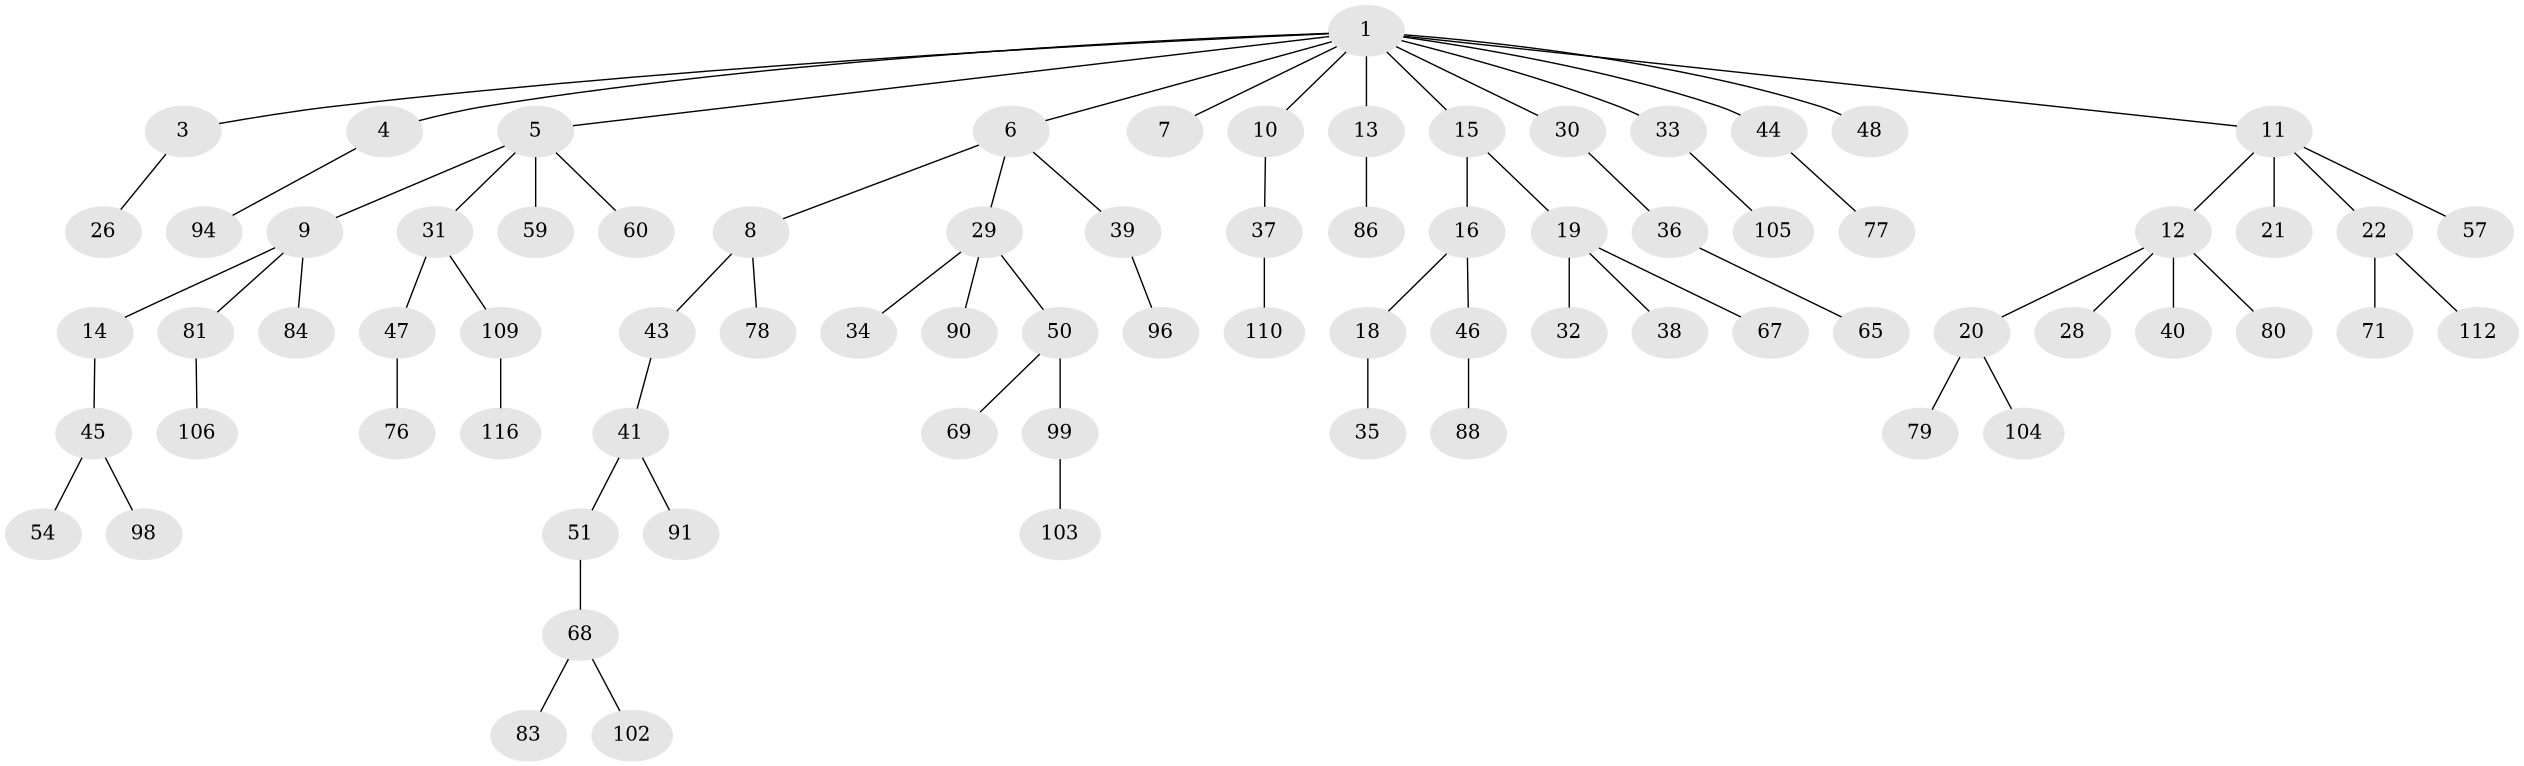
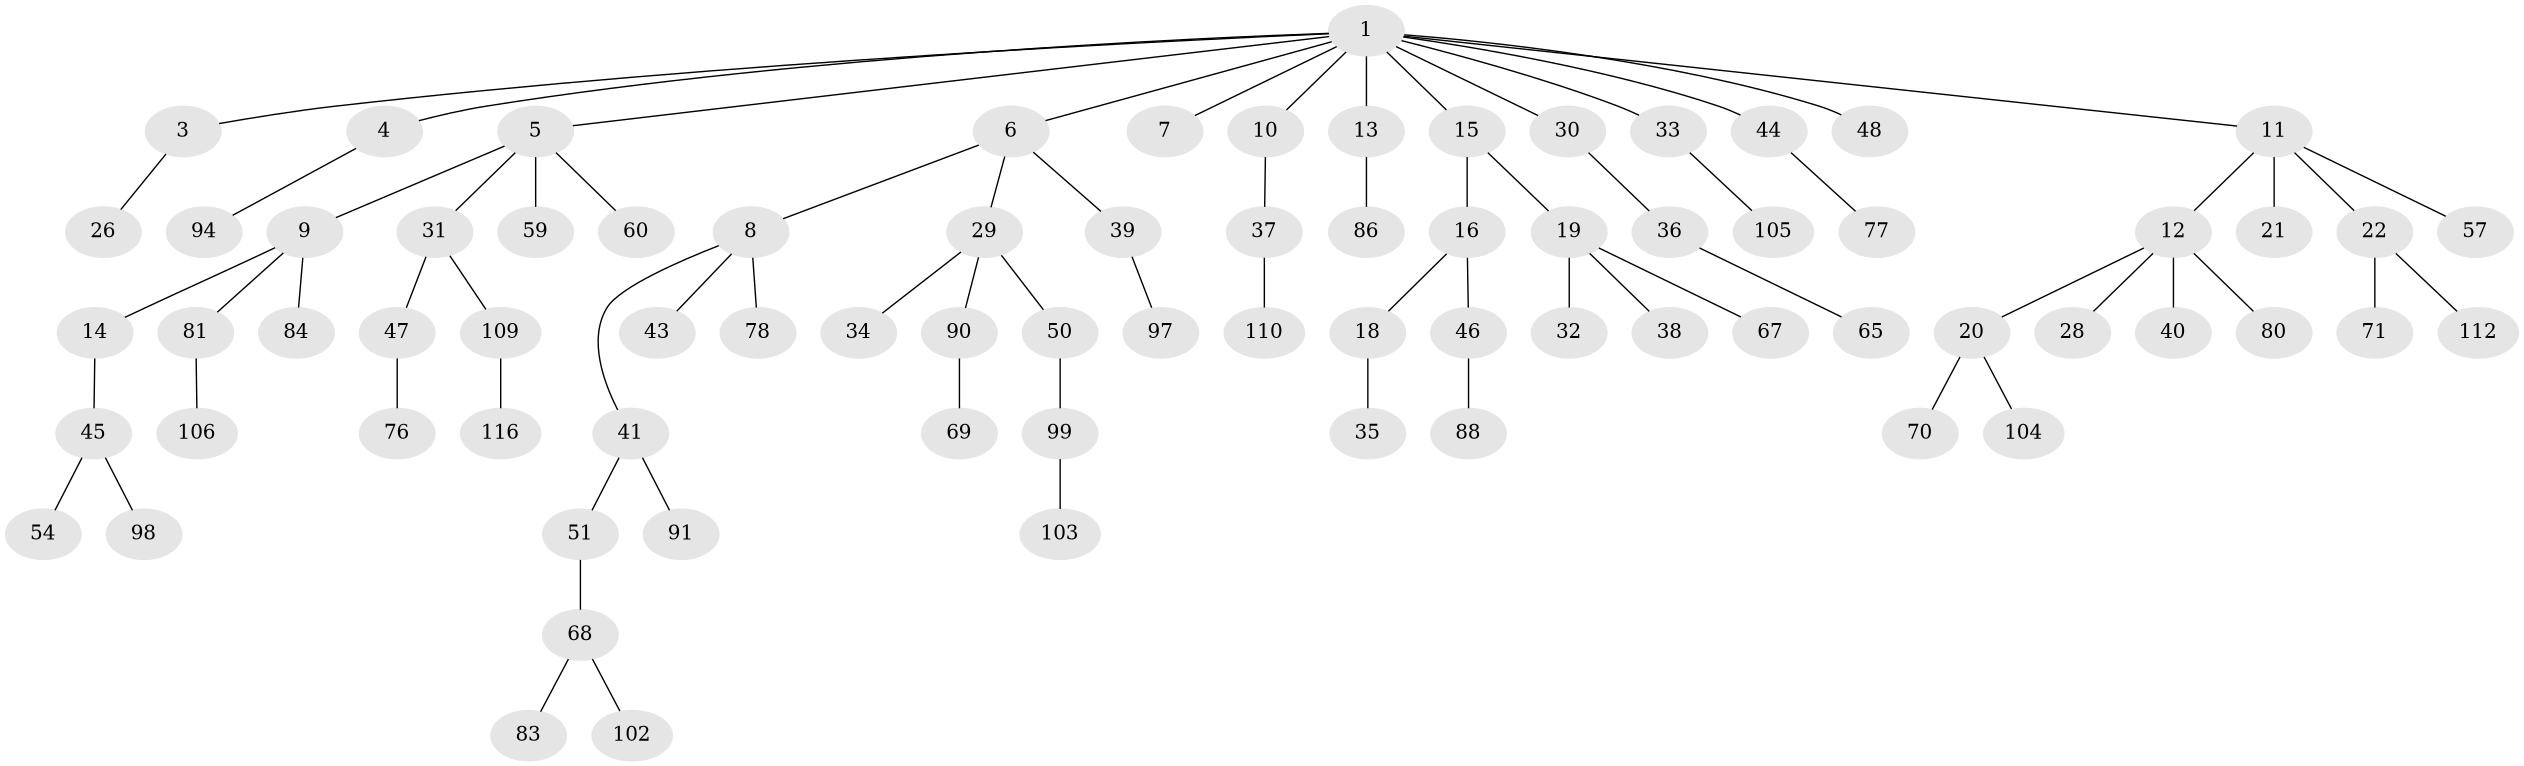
  graph {
    node [color=gray90 style=filled]
    1 [super="+2"]
    3
    4 [super="+27"]
    5 [super="+17"]
    6 [super="+56"]
    7 [super="+95"]
    10
    13 [super="+25"]
    15 [super="+79"]
    30 [super="+59"]
    33 [super="+62"]
    44
    48
    11 [super="+63"]
    26 [super="+49"]
    94 [super="+100"]
    9 [super="+73"]
    31 [super="+53"]
    n19 [label=59 super="+92"]
    60 [super="+115"]
    8
    29 [super="+64"]
    39 [super="+72"]
    37 [super="+108"]
    86
    16
    19 [super="+58"]
    36
    105
    77 [super="+96"]
    14
    81
    84
    47 [super="+82"]
    109 [super="+117"]
    41 [super="+93"]
    43
    78 [super="+111"]
    34
    50 [super="+75"]
    90
-   97 [label=96]
+   97
    12 [super="+24"]
    21
    22 [super="+74"]
    57
    51
    91
    45 [super="+55"]
    106
    110
    20
    28 [super="+66"]
    40
    80
    71
    112
-   70 [super="+107" label=79]
+   70 [super="+107"]
    104
    54 [super="+89"]
    98
    18 [super="+23"]
    46 [super="+61"]
    32
    38 [super="+42"]
    67
    35
    88
    69
    99
    65 [super="+85"]
    76
    116
    68 [super="+87"]
    103
    83 [super="+114"]
    102 [super="+113"]
    1 -- 3
    1 -- 4
    1 -- 5
    1 -- 6
    1 -- 7
    1 -- 10
    1 -- 13
    1 -- 15
    1 -- 30
    1 -- 33
    1 -- 44
    1 -- 48
    1 -- 11
    3 -- 26
    4 -- 94
    5 -- 9
    5 -- 31
    5 -- n19
    5 -- 60
    6 -- 8
    6 -- 29
    6 -- 39
    10 -- 37
    13 -- 86
    15 -- 16
    15 -- 19
    30 -- 36
    33 -- 105
    44 -- 77
    11 -- 12
    11 -- 21
    11 -- 22
    11 -- 57
    9 -- 14
    9 -- 81
    9 -- 84
    31 -- 47
    31 -- 109
-   43 -- 41
+   8 -- 41
    8 -- 43
    8 -- 78
    29 -- 34
    29 -- 50
    29 -- 90
    39 -- 97
    37 -- 110
    16 -- 18
    16 -- 46
    19 -- 32
    19 -- 38
    19 -- 67
    36 -- 65
    14 -- 45
    81 -- 106
    47 -- 76
    109 -- 116
    41 -- 51
    41 -- 91
-   50 -- 69
+   90 -- 69
    50 -- 99
    12 -- 20
    12 -- 28
    12 -- 40
    12 -- 80
    22 -- 71
    22 -- 112
    51 -- 68
    45 -- 54
    45 -- 98
    20 -- 70
    20 -- 104
    18 -- 35
    46 -- 88
    99 -- 103
    68 -- 83
    68 -- 102
  }
